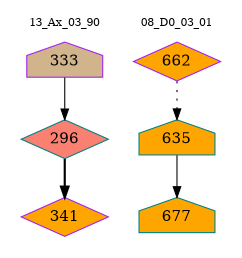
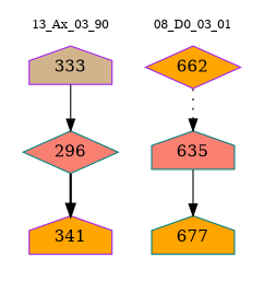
  digraph {
    node [color=purple fillcolor=orange shape=house style=filled]
    edge [color=black style=solid]
    n1 [fillcolor=tan label=333]
    n2 [color=teal fillcolor=salmon label=296 shape=diamond]
-   n3 [label=341 shape=diamond]
+   n3 [label=341]
    n4 [label=662 shape=diamond]
-   n5 [color=teal label=635]
+   n5 [color=teal fillcolor=salmon label=635]
    n6 [color=teal label=677]
    subgraph cluster_1 {
      color=white
      fontsize=10
      label="13_Ax_03_90"
      n1
      n2
      n3
    }
    subgraph cluster_2 {
      color=white
      fontsize=10
      label="08_D0_03_01"
      n4
      n5
      n6
    }
    n1 -> n2
    n2 -> n3 [style=bold]
    n4 -> n5 [style=dotted]
    n5 -> n6
  }
